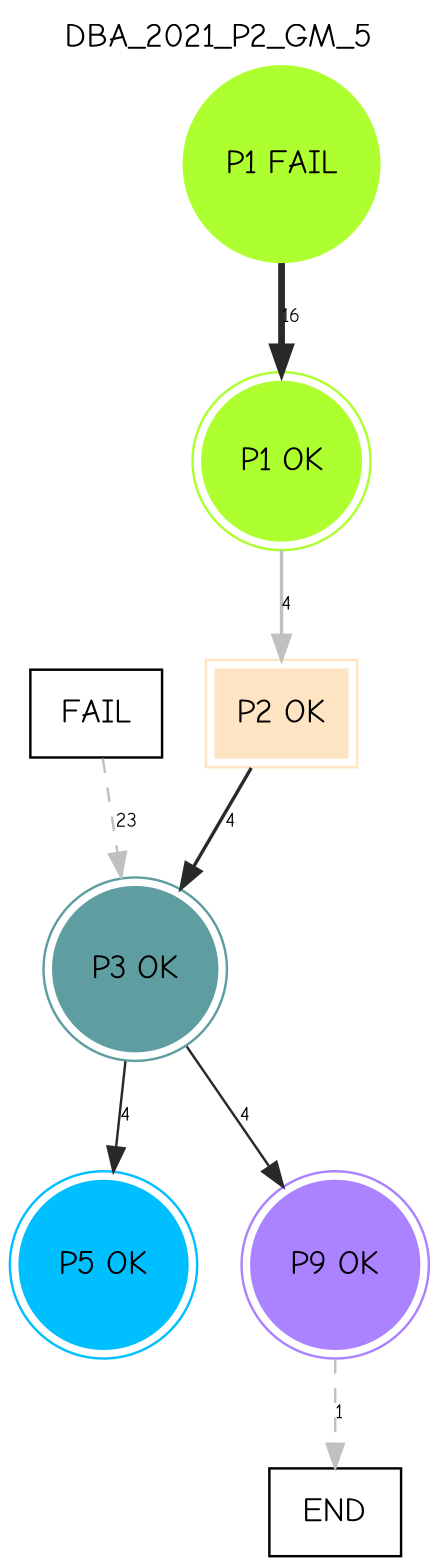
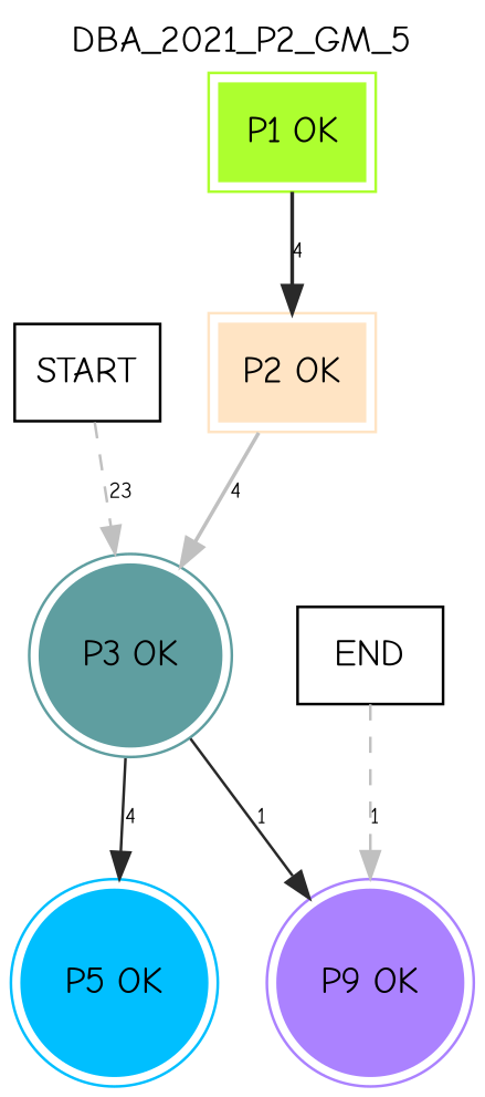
  digraph {
    fontname="Comic Neue"
    label=DBA_2021_P2_GM_5
    labelloc=t
    node [color=black fontname="Comic Neue" shape=circle style=filled peripheries=2]
    edge [color=grey16 fontname="Comic Neue" fontsize=8 labelfloat=false]
-   START [fillcolor=white shape=box label=FAIL peripheries=""]
+   START [fillcolor=white shape=box peripheries=""]
    "P3 OK" [color=cadetblue]
-   "P1 FAIL" [color=greenyellow peripheries=""]
-   "P1 OK" [color=greenyellow]
+   "P1 OK" [color=greenyellow shape=box]
    "P2 OK" [color=bisque shape=box]
    "P5 OK" [color=deepskyblue]
    "P9 OK" [color=mediumpurple1]
    END [fillcolor=white shape=box peripheries=""]
    START -> "P3 OK" [color=grey label=23 style=dashed]
    "P3 OK" -> "P5 OK" [label=4 penwidth=1]
-   "P3 OK" -> "P9 OK" [label=4 penwidth=1]
-   "P1 FAIL" -> "P1 OK" [label=16 penwidth=2.77258872223978]
-   "P1 OK" -> "P2 OK" [color=grey label=4 penwidth=1.38629436111989]
-   "P2 OK" -> "P3 OK" [label=4 penwidth=1.38629436111989]
-   "P9 OK" -> END [color=grey label=1 style=dashed]
+   "P3 OK" -> "P9 OK" [label=1 penwidth=1]
+   "P1 OK" -> "P2 OK" [label=4 penwidth=1.38629436111989]
+   "P2 OK" -> "P3 OK" [color=grey label=4 penwidth=1.38629436111989]
+   END -> "P9 OK" [color=grey label=1 style=dashed]
  }
